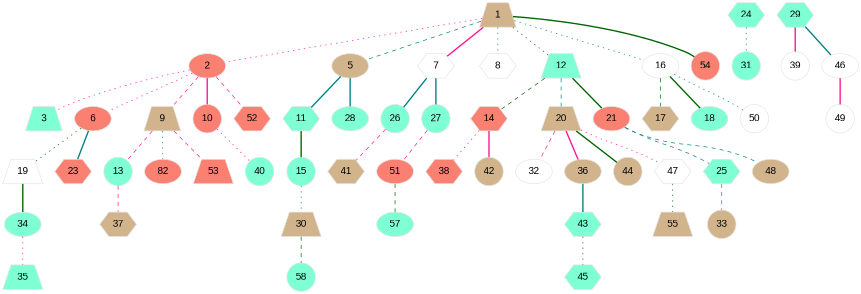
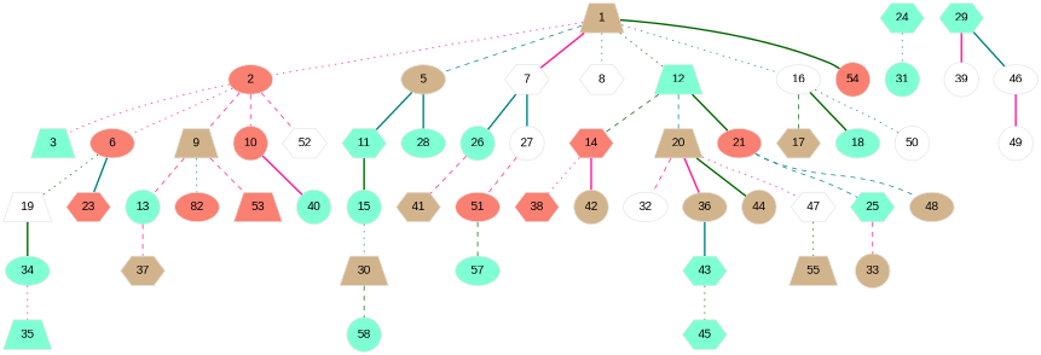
  graph {
    fontname="Liberation Sans"
    node [color=gray90 fillcolor=aquamarine fontname="Liberation Sans" shape=hexagon style=filled]
    edge [color=deeppink fontname="Liberation Sans" style=bold weight=1.0]
    1 [fillcolor=tan shape=trapezium]
    2 [fillcolor=salmon shape=ellipse]
    5 [fillcolor=tan shape=ellipse]
    7 [fillcolor=white]
    8 [fillcolor=white]
    12 [shape=trapezium]
    16 [fillcolor=white shape=ellipse]
    54 [fillcolor=salmon shape=circle]
    3 [shape=trapezium]
    6 [fillcolor=salmon shape=ellipse]
    9 [fillcolor=tan shape=trapezium]
    10 [fillcolor=salmon shape=circle]
-   52 [fillcolor=salmon]
+   52 [fillcolor=white]
    11
    28 [shape=ellipse]
    26 [shape=circle]
-   27 [shape=circle]
+   27 [fillcolor=white shape=circle]
    14 [fillcolor=salmon]
    20 [fillcolor=tan shape=trapezium]
    21 [fillcolor=salmon shape=ellipse]
    17 [fillcolor=tan]
    18 [shape=ellipse]
    50 [fillcolor=white shape=circle]
    19 [fillcolor=white shape=trapezium]
    23 [fillcolor=salmon]
    13 [shape=circle]
    n27 [fillcolor=salmon label=82 shape=ellipse]
    53 [fillcolor=salmon shape=trapezium]
    40 [shape=circle]
    24
    31 [shape=circle]
    29
    39 [fillcolor=white shape=circle]
    46 [fillcolor=white shape=ellipse]
    15 [shape=circle]
    34 [shape=ellipse]
    41 [fillcolor=tan]
    51 [fillcolor=salmon shape=ellipse]
    37 [fillcolor=tan]
    30 [fillcolor=tan shape=trapezium]
    38 [fillcolor=salmon]
    42 [fillcolor=tan shape=circle]
    32 [fillcolor=white shape=ellipse]
    36 [fillcolor=tan shape=ellipse]
    44 [fillcolor=tan shape=circle]
    47 [fillcolor=white]
    25
    48 [fillcolor=tan shape=ellipse]
    n49 [label=58 shape=circle]
    35 [shape=trapezium]
    43
    55 [fillcolor=tan shape=trapezium]
    33 [fillcolor=tan shape=circle]
    57 [shape=ellipse]
    49 [fillcolor=white shape=circle]
    45
    1 -- 2 [style=dotted]
    1 -- 5 [color=teal style=dashed]
    1 -- 7
    1 -- 8 [color=teal style=dotted]
    1 -- 12 [color=darkgreen style=dotted]
    1 -- 16 [color=teal style=dotted]
    1 -- 54 [color=darkgreen]
    2 -- 3 [style=dotted]
    2 -- 6 [style=dotted]
    2 -- 9 [style=dashed]
-   2 -- 10
+   2 -- 10 [style=dashed]
    2 -- 52 [style=dashed weight=2.0]
    5 -- 11 [color=teal]
    5 -- 28 [color=teal weight=2.0]
    7 -- 26 [color=teal]
    7 -- 27 [color=teal]
    12 -- 14 [color=darkgreen style=dashed]
    12 -- 20 [color=teal style=dashed]
    12 -- 21 [color=darkgreen weight=2.0]
    16 -- 17 [color=darkgreen style=dashed]
    16 -- 18 [color=darkgreen]
    16 -- 50 [color=teal style=dotted]
    6 -- 19 [color=darkgreen style=dotted]
    6 -- 23 [color=teal]
    9 -- 13 [style=dashed]
    9 -- n27 [color=teal style=dotted]
    9 -- 53 [style=dashed]
-   10 -- 40 [style=dotted]
+   10 -- 40
    11 -- 15 [color=darkgreen]
    26 -- 41 [style=dashed]
    27 -- 51 [style=dashed]
    14 -- 38 [style=dotted]
    14 -- 42
    20 -- 32 [style=dashed]
    20 -- 36
    20 -- 44 [color=darkgreen]
    20 -- 47 [style=dotted]
    21 -- 25 [color=teal style=dashed]
    21 -- 48 [color=teal style=dashed]
    19 -- 34 [color=darkgreen]
    13 -- 37 [style=dashed]
    24 -- 31 [color=teal style=dotted]
    29 -- 39 [weight=2.0]
    29 -- 46 [color=teal]
    46 -- 49 [weight=2.0]
    15 -- 30 [color=teal style=dotted]
    34 -- 35 [style=dotted]
    51 -- 57 [color=darkgreen style=dashed]
    30 -- n49 [color=darkgreen style=dashed]
    36 -- 43 [color=teal]
    47 -- 55 [color=darkgreen style=dotted]
    25 -- 33 [style=dashed]
    43 -- 45 [color=darkgreen style=dotted]
  }
